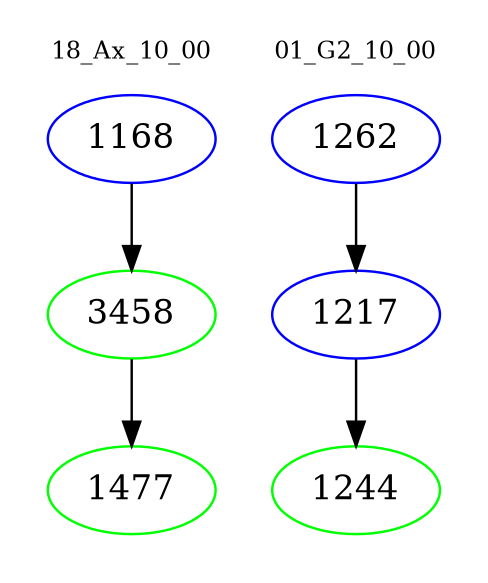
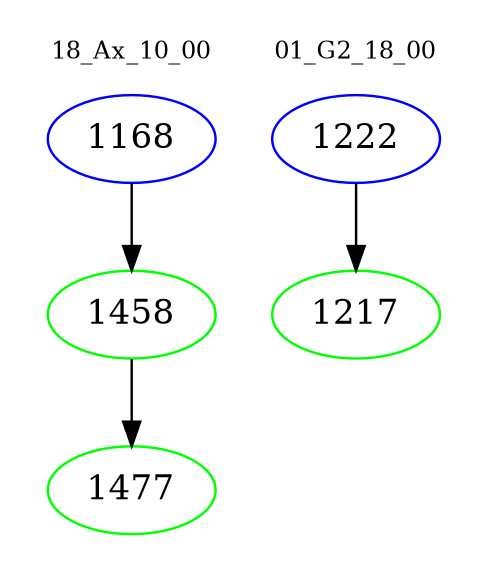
  digraph {
    node [color=green]
    edge [color=black]
    n1 [color=blue label=1168]
-   n2 [label=3458]
+   n2 [label=1458]
    n3 [label=1477]
-   n4 [color=blue label=1262]
-   n5 [color=blue label=1217]
-   n6 [label=1244]
+   n4 [color=blue label=1222]
+   n5 [label=1217]
    subgraph cluster_1 {
      color=white
      fontsize=10
      label="18_Ax_10_00"
      n1
      n2
      n3
    }
    subgraph cluster_2 {
      color=white
      fontsize=10
-     label="01_G2_10_00"
+     label="01_G2_18_00"
      n4
      n5
-     n6
    }
    n1 -> n2
    n2 -> n3
    n4 -> n5
-   n5 -> n6
  }
